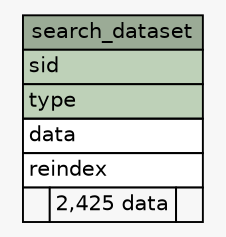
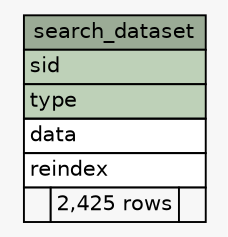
  digraph {
    bgcolor="#f7f7f7"
    fontname=Helvetica
    fontsize=11
    nodesep=0.18
    rankdir=TB
    ranksep=0.46
-   n1 [fontname=Helvetica fontsize=11 label=<     <TABLE BORDER="0" CELLBORDER="1" CELLSPACING="0" BGCOLOR="#ffffff">       <TR><TD COLSPAN="3" BGCOLOR="#9bab96" ALIGN="CENTER">search_dataset</TD></TR>       <TR><TD PORT="sid" COLSPAN="3" BGCOLOR="#bed1b8" ALIGN="LEFT">sid</TD></TR>       <TR><TD PORT="type" COLSPAN="3" BGCOLOR="#bed1b8" ALIGN="LEFT">type</TD></TR>       <TR><TD PORT="data" COLSPAN="3" ALIGN="LEFT">data</TD></TR>       <TR><TD PORT="reindex" COLSPAN="3" ALIGN="LEFT">reindex</TD></TR>       <TR><TD ALIGN="LEFT" BGCOLOR="#f7f7f7">  </TD><TD ALIGN="RIGHT" BGCOLOR="#f7f7f7">2,425 data</TD><TD ALIGN="RIGHT" BGCOLOR="#f7f7f7">  </TD></TR>     </TABLE>> shape=plaintext]
+   n1 [fontname=Helvetica fontsize=11 label=<     <TABLE BORDER="0" CELLBORDER="1" CELLSPACING="0" BGCOLOR="#ffffff">       <TR><TD COLSPAN="3" BGCOLOR="#9bab96" ALIGN="CENTER">search_dataset</TD></TR>       <TR><TD PORT="sid" COLSPAN="3" BGCOLOR="#bed1b8" ALIGN="LEFT">sid</TD></TR>       <TR><TD PORT="type" COLSPAN="3" BGCOLOR="#bed1b8" ALIGN="LEFT">type</TD></TR>       <TR><TD PORT="data" COLSPAN="3" ALIGN="LEFT">data</TD></TR>       <TR><TD PORT="reindex" COLSPAN="3" ALIGN="LEFT">reindex</TD></TR>       <TR><TD ALIGN="LEFT" BGCOLOR="#f7f7f7">  </TD><TD ALIGN="RIGHT" BGCOLOR="#f7f7f7">2,425 rows</TD><TD ALIGN="RIGHT" BGCOLOR="#f7f7f7">  </TD></TR>     </TABLE>> shape=plaintext]
  }
